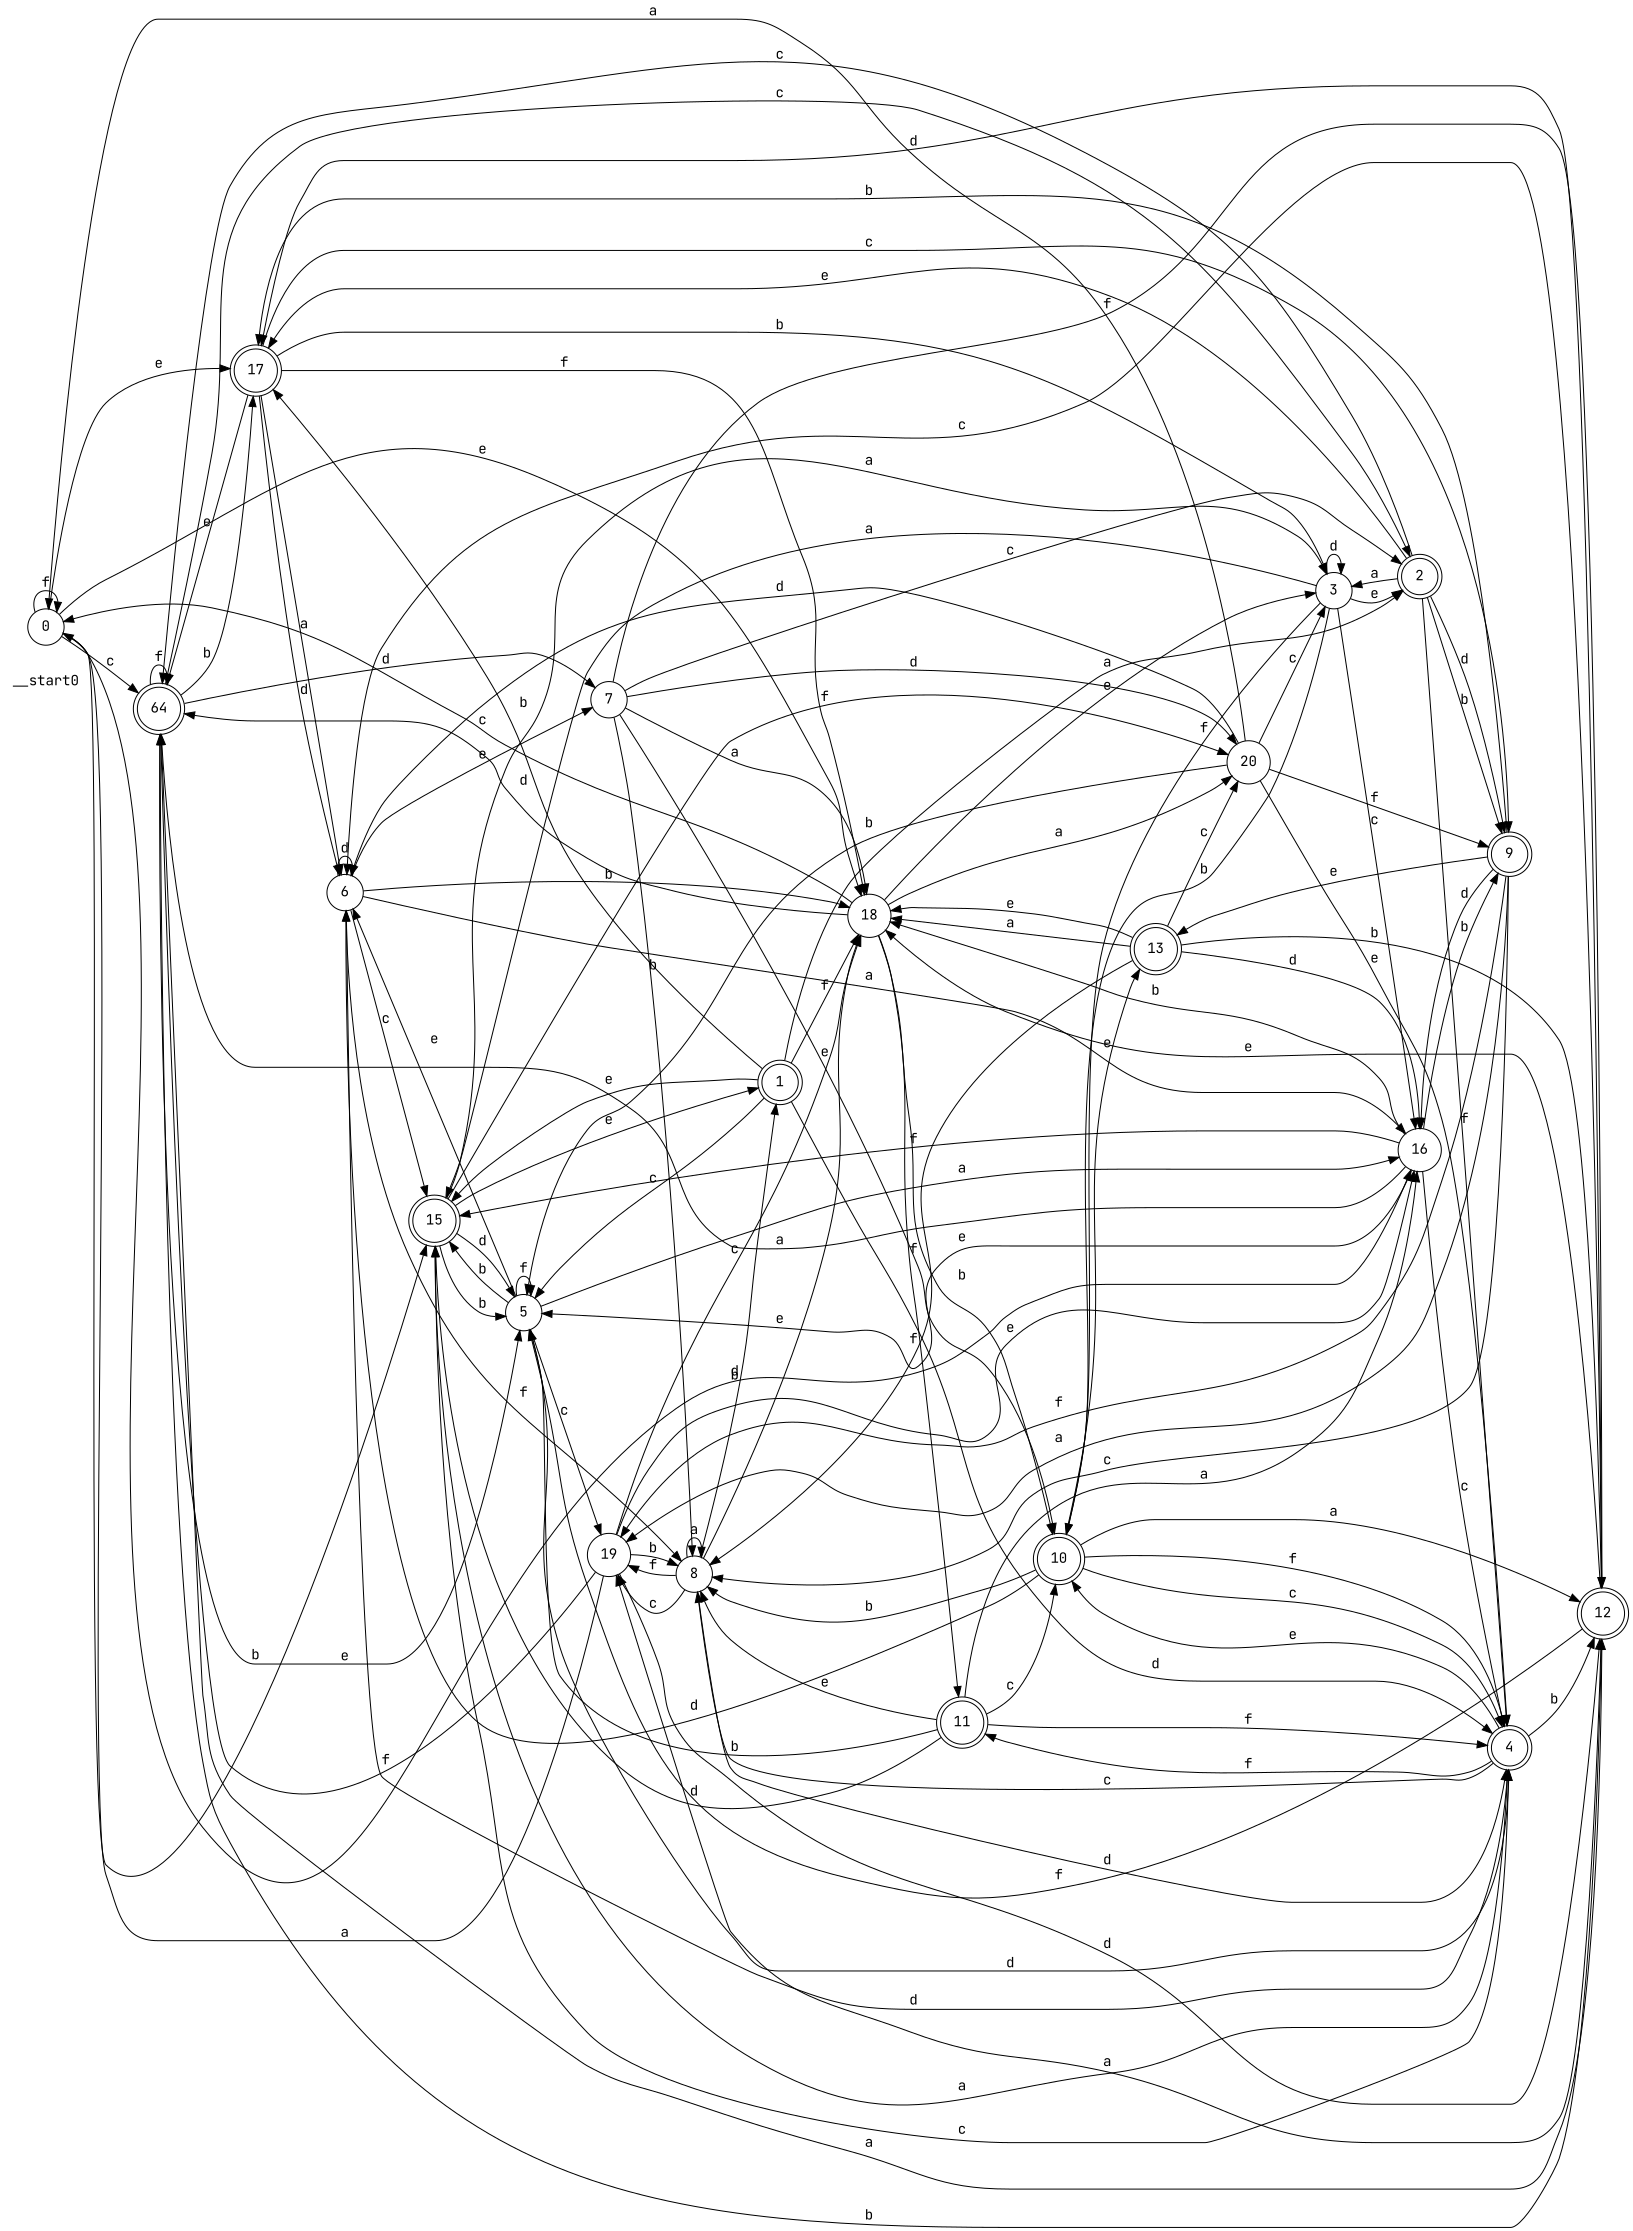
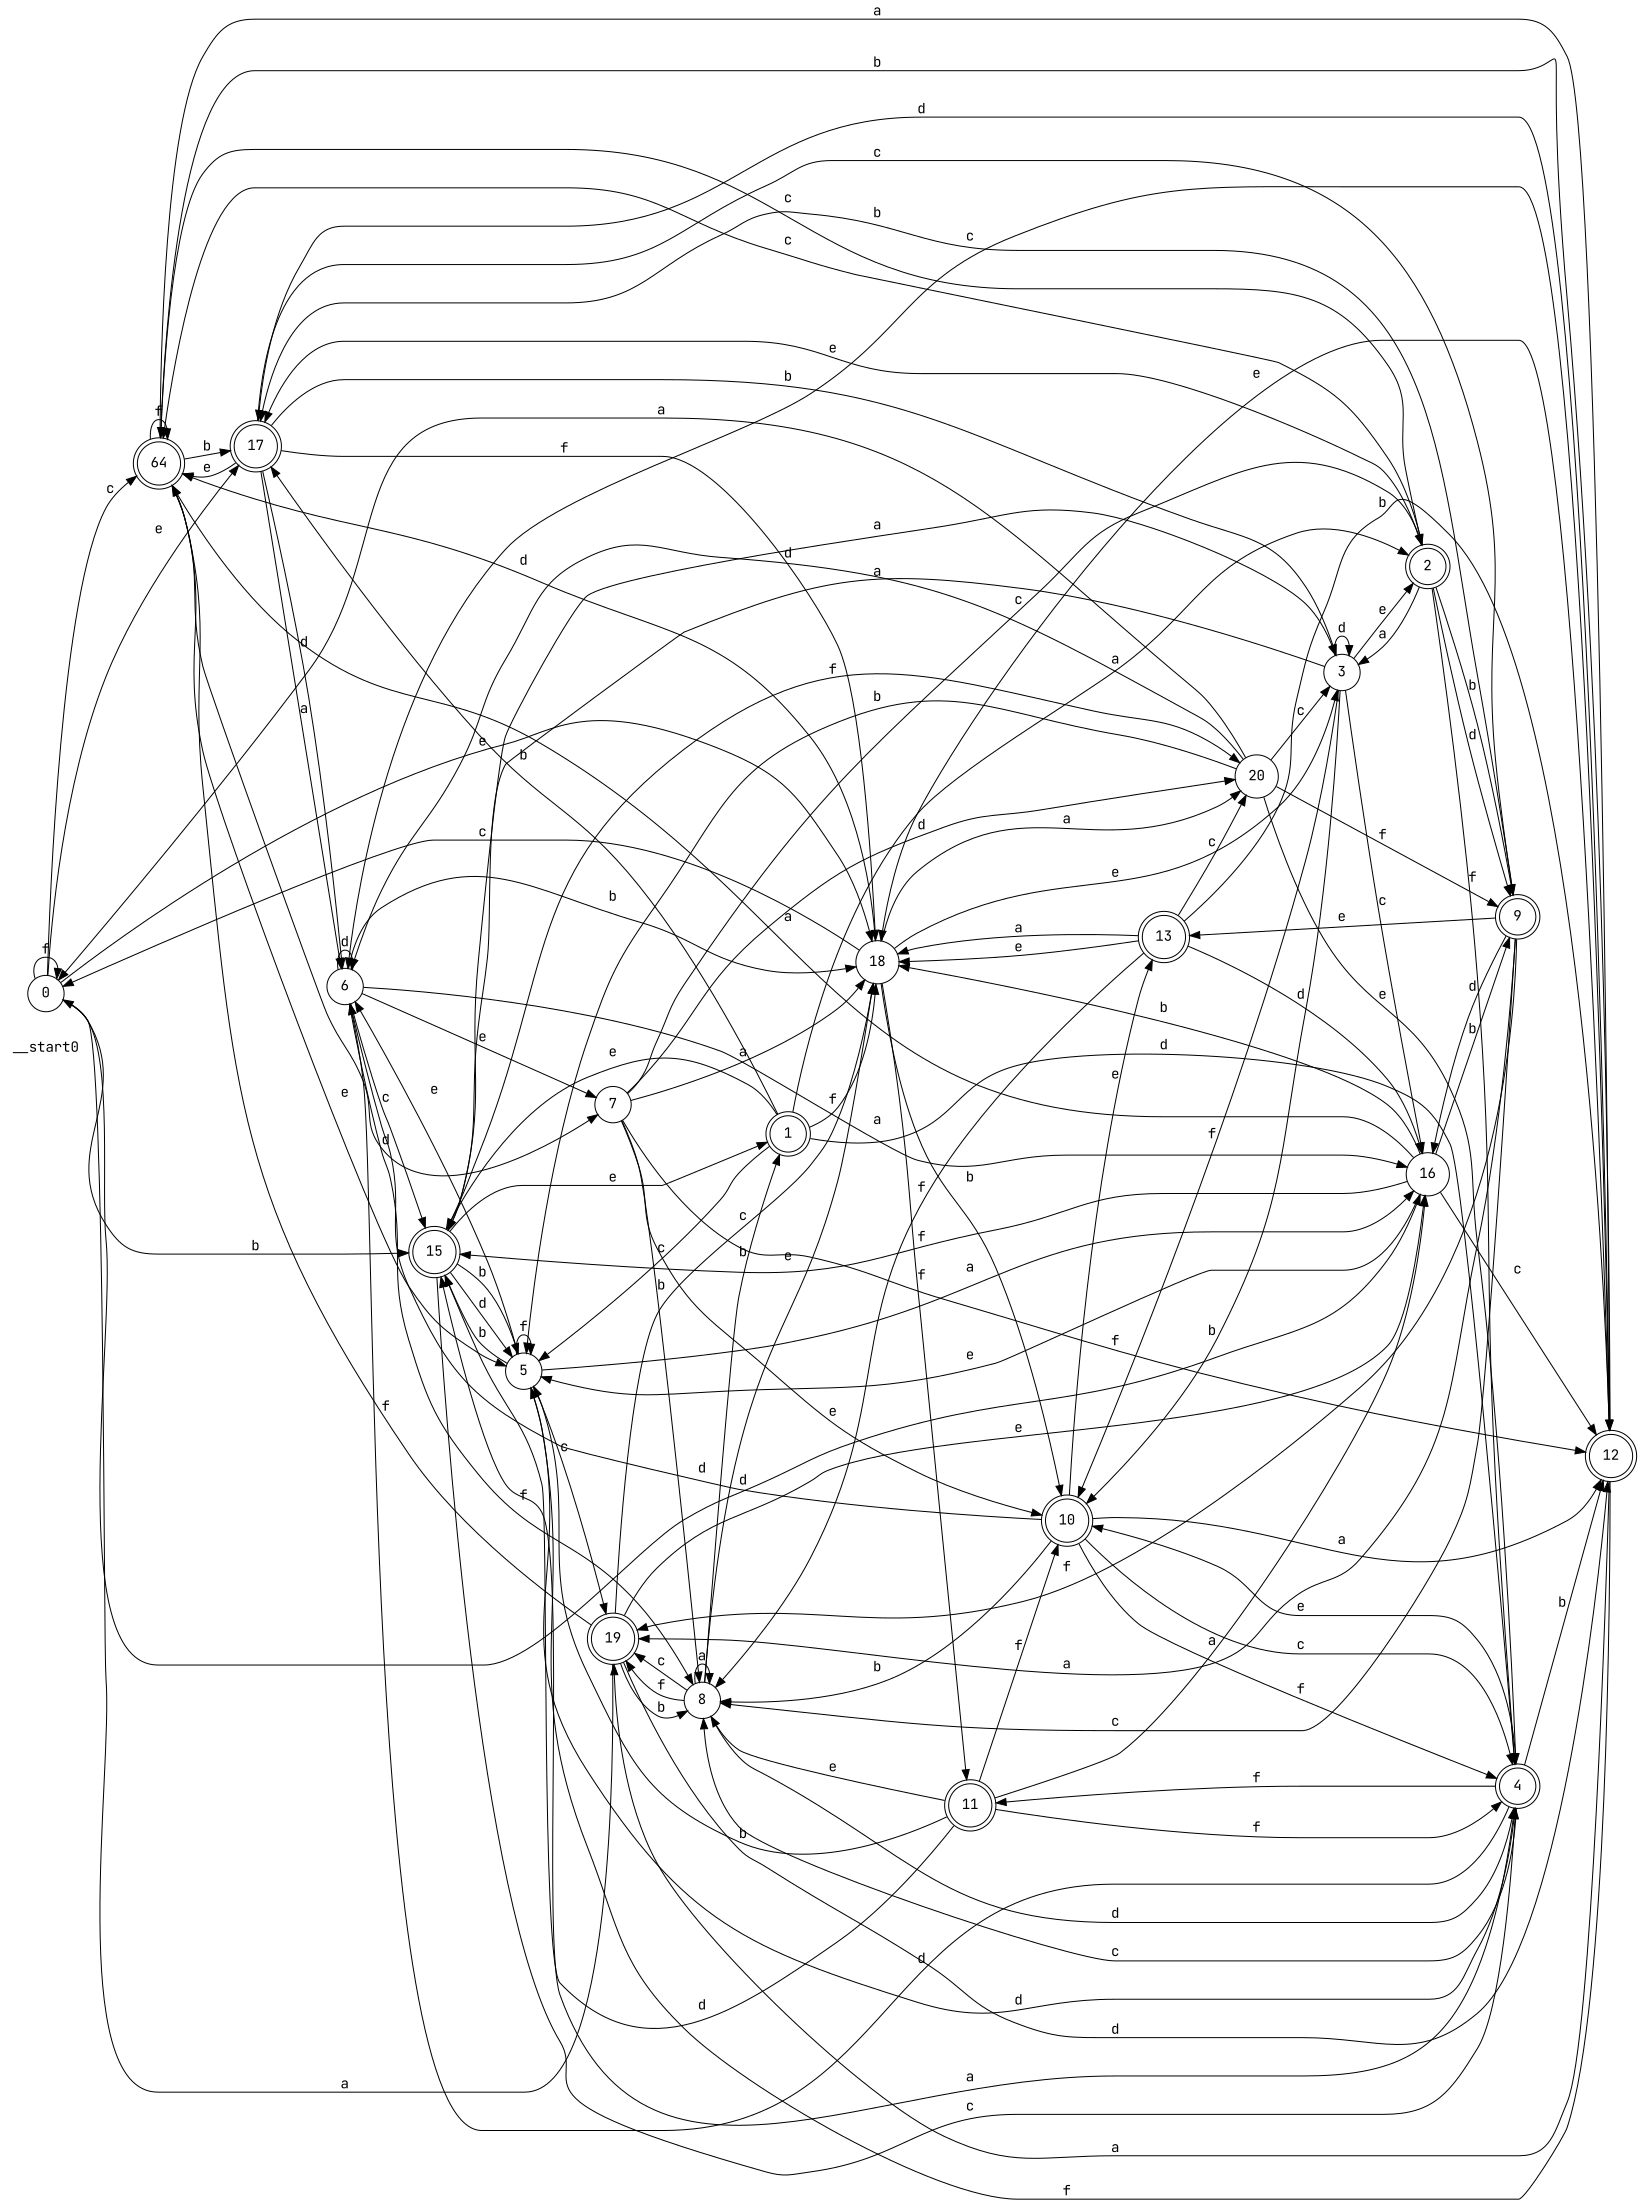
  digraph {
    fontname="JetBrains Mono"
    rankdir=LR
    node [fontname="JetBrains Mono" shape=doublecircle color=black fillcolor=white style="rounded,filled"]
    edge [fontname="JetBrains Mono"]
    __start0 [shape=none color="" fillcolor="" style=""]
    n2 [label=0 shape=circle style=filled]
    n3 [label=64]
    n4 [label=15]
    n5 [label=16 shape=circle style=filled]
    n6 [label=17]
    n7 [label=18 shape=circle style=filled]
    n8 [label=2]
    n9 [label=5 shape=circle style=filled]
    n10 [label=12]
    n11 [label=7 shape=circle style=filled]
    n12 [label=1]
    n13 [label=4]
    n14 [label=3 shape=circle style=filled]
    n15 [label=20 shape=circle style=filled]
    n16 [label=9]
    n17 [label=6 shape=circle style=filled]
    n18 [label=10]
    n19 [label=11]
    n20 [label=8 shape=circle style=filled]
-   n21 [label=19 shape=circle]
+   n21 [label=19]
    n22 [label=13]
    n2 -> n2 [label=f]
    n2 -> n3 [label=c]
    n2 -> n4 [label=b]
    n2 -> n5 [label=d]
    n2 -> n6 [label=e]
    n2 -> n7 [label=e]
    n3 -> n3 [label=f]
    n3 -> n6 [label=b]
    n3 -> n8 [label=c]
    n3 -> n9 [label=e]
    n3 -> n10 [label=a]
    n3 -> n11 [label=d]
    n4 -> n9 [label=b]
    n4 -> n9 [label=d]
    n4 -> n12 [label=e]
    n4 -> n13 [label=c]
    n4 -> n14 [label=a]
    n4 -> n15 [label=f]
    n5 -> n3 [label=a]
    n5 -> n4 [label=f]
    n5 -> n7 [label=b]
    n5 -> n9 [label=e]
-   n5 -> n13 [label=c]
+   n5 -> n10 [label=c]
    n5 -> n16 [label=b]
    n6 -> n3 [label=e]
    n6 -> n7 [label=f]
    n6 -> n14 [label=b]
    n6 -> n16 [label=c]
    n6 -> n17 [label=a]
    n6 -> n17 [label=d]
    n7 -> n2 [label=c]
    n7 -> n3 [label=d]
    n7 -> n14 [label=e]
    n7 -> n15 [label=a]
    n7 -> n18 [label=b]
    n7 -> n19 [label=f]
    n8 -> n3 [label=c]
    n8 -> n6 [label=e]
    n8 -> n13 [label=f]
    n8 -> n14 [label=a]
    n8 -> n16 [label=b]
    n8 -> n16 [label=d]
    n9 -> n4 [label=b]
    n9 -> n5 [label=a]
    n9 -> n9 [label=f]
    n9 -> n13 [label=d]
    n9 -> n17 [label=e]
    n9 -> n21 [label=c]
    n10 -> n3 [label=b]
    n10 -> n6 [label=d]
    n10 -> n7 [label=e]
    n10 -> n9 [label=f]
    n10 -> n17 [label=c]
    n10 -> n21 [label=a]
    n11 -> n7 [label=a]
    n11 -> n8 [label=c]
    n11 -> n10 [label=f]
    n11 -> n15 [label=d]
    n11 -> n18 [label=e]
    n11 -> n20 [label=b]
    n12 -> n4 [label=e]
    n12 -> n6 [label=b]
    n12 -> n7 [label=f]
    n12 -> n8 [label=a]
    n12 -> n9 [label=c]
    n12 -> n13 [label=d]
    n13 -> n4 [label=a]
    n13 -> n10 [label=b]
    n13 -> n17 [label=d]
    n13 -> n18 [label=e]
    n13 -> n19 [label=f]
    n13 -> n20 [label=c]
    n14 -> n4 [label=a]
    n14 -> n5 [label=c]
    n14 -> n8 [label=e]
    n14 -> n14 [label=d]
    n14 -> n18 [label=b]
    n14 -> n18 [label=f]
    n15 -> n2 [label=a]
    n15 -> n9 [label=b]
    n15 -> n13 [label=e]
    n15 -> n14 [label=c]
    n15 -> n16 [label=f]
    n15 -> n17 [label=d]
    n16 -> n5 [label=d]
    n16 -> n6 [label=b]
    n16 -> n20 [label=c]
    n16 -> n21 [label=a]
    n16 -> n21 [label=f]
    n16 -> n22 [label=e]
    n17 -> n4 [label=c]
    n17 -> n5 [label=a]
    n17 -> n7 [label=b]
    n17 -> n11 [label=e]
    n17 -> n17 [label=d]
    n17 -> n20 [label=f]
    n18 -> n10 [label=a]
    n18 -> n13 [label=c]
    n18 -> n13 [label=f]
    n18 -> n17 [label=d]
    n18 -> n20 [label=b]
    n18 -> n22 [label=e]
    n19 -> n4 [label=d]
    n19 -> n5 [label=a]
    n19 -> n9 [label=b]
    n19 -> n13 [label=f]
-   n19 -> n18 [label=c]
+   n19 -> n18 [label=f]
    n19 -> n20 [label=e]
    n20 -> n7 [label=e]
    n20 -> n12 [label=b]
    n20 -> n13 [label=d]
    n20 -> n20 [label=a]
    n20 -> n21 [label=c]
    n20 -> n21 [label=f]
    n21 -> n2 [label=a]
    n21 -> n3 [label=f]
    n21 -> n5 [label=e]
    n21 -> n7 [label=c]
    n21 -> n10 [label=d]
    n21 -> n20 [label=b]
    n22 -> n5 [label=d]
    n22 -> n7 [label=a]
    n22 -> n7 [label=e]
    n22 -> n10 [label=b]
    n22 -> n15 [label=c]
    n22 -> n20 [label=f]
  }
